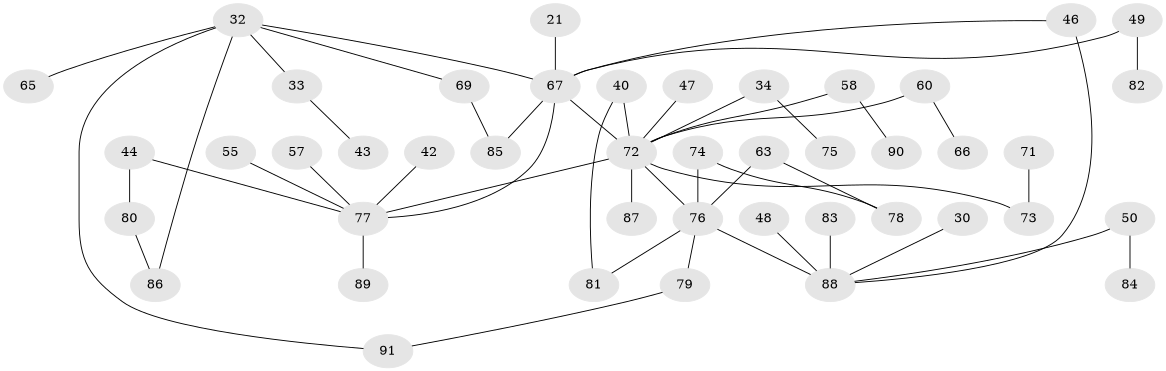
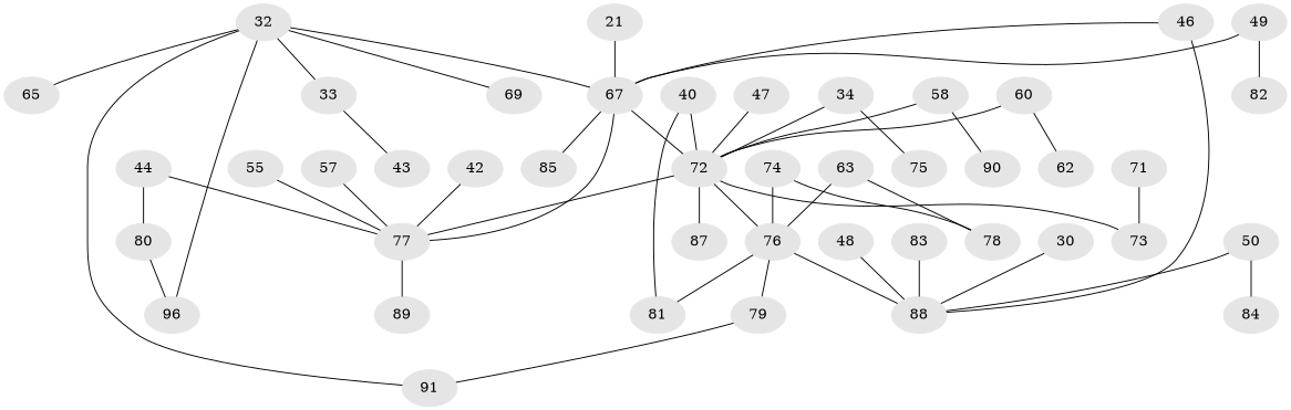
  graph {
    node [color=gray90 style=filled]
    67 [super="+3+6+20+11"]
    72 [super="+24+41+53"]
    77 [super="+38+52+29"]
    85
    21
    88 [super="+13+16+17+37"]
    30
    32 [super="+27"]
    33
    65
    69
-   86
+   86 [label=96]
    91
    43
    76 [super="+36+56+70"]
    73 [super="+66+68"]
    87
    34
    75
    40
    81
    89
    42
    44
    80
    46
    47
    48
    49
    82
    50
    84
    55
    57
    58
    90
    60
-   62 [label=66]
+   62
    79
    63
    78
    71
    74 [super="+59"]
    83
    67 -- 72 [weight=2]
    67 -- 77
    67 -- 85
    72 -- 77
    72 -- 76
    72 -- 73 [weight=3]
    72 -- 87
    77 -- 89
    21 -- 67
    30 -- 88
    32 -- 67
    32 -- 33
    32 -- 65
    32 -- 69
    32 -- 86
    32 -- 91
    33 -- 43
-   69 -- 85
    76 -- 88 [weight=3]
    76 -- 81
    76 -- 79
    34 -- 72
    34 -- 75
    40 -- 72
    40 -- 81
    42 -- 77
    44 -- 77
    44 -- 80
    80 -- 86
    46 -- 67
    46 -- 88 [weight=2]
    47 -- 72
    48 -- 88
    49 -- 67
    49 -- 82
    50 -- 88
    50 -- 84
    55 -- 77
    57 -- 77
    58 -- 72
    58 -- 90
    60 -- 72
    60 -- 62
    79 -- 91
    63 -- 76
    63 -- 78
    71 -- 73
    74 -- 76
    74 -- 78
    83 -- 88
  }
